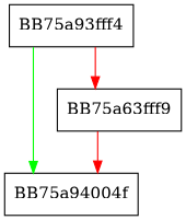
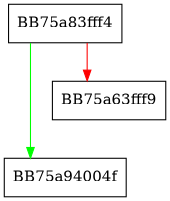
  digraph {
    splines=ortho
    node [shape=box]
    edge [color=red]
-   BB75a93fff4
+   BB75a93fff4 [label=BB75a83fff4]
    BB75a94004f
    n3 [label=BB75a63fff9]
    BB75a93fff4 -> BB75a94004f [color=green]
    BB75a93fff4 -> n3
-   n3 -> BB75a94004f
  }
